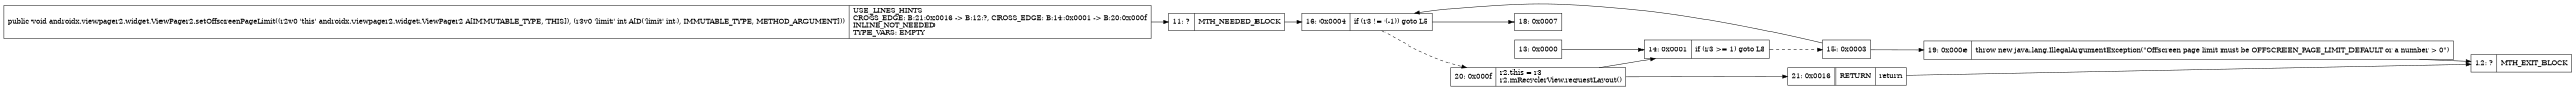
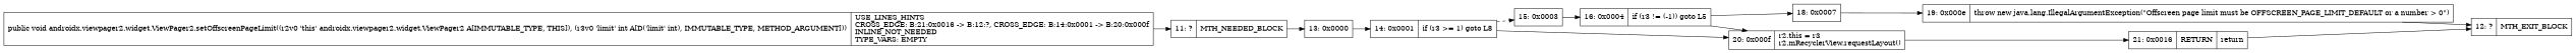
  digraph {
    rankdir=LR
    node [shape=record]
    n1 [label="{11\:\ ?|MTH_NEEDED_BLOCK\l}"]
    n2 [label="{13\:\ 0x0000}"]
    n3 [label="{14\:\ 0x0001|if (r3 \>= 1) goto L8\l}"]
    n4 [label="{15\:\ 0x0003}"]
    n5 [label="{20\:\ 0x000f|r2.this = r3\lr2.mRecyclerView.requestLayout()\l}"]
    n6 [label="{16\:\ 0x0004|if (r3 != (\-1)) goto L5\l}"]
    n7 [label="{21\:\ 0x0016|RETURN\l|return\l}"]
    n8 [label="{18\:\ 0x0007}"]
    n9 [label="{19\:\ 0x000e|throw new java.lang.IllegalArgumentException(\"Offscreen page limit must be OFFSCREEN_PAGE_LIMIT_DEFAULT or a number \> 0\")\l}"]
    n10 [label="{12\:\ ?|MTH_EXIT_BLOCK\l}"]
    n11 [label="{public void androidx.viewpager2.widget.ViewPager2.setOffscreenPageLimit((r2v0 'this' androidx.viewpager2.widget.ViewPager2 A[IMMUTABLE_TYPE, THIS]), (r3v0 'limit' int A[D('limit' int), IMMUTABLE_TYPE, METHOD_ARGUMENT]))  | USE_LINES_HINTS\lCROSS_EDGE: B:21:0x0016 \-\> B:12:?, CROSS_EDGE: B:14:0x0001 \-\> B:20:0x000f\lINLINE_NOT_NEEDED\lTYPE_VARS: EMPTY\l}"]
-   n1 -> n6
+   n1 -> n2
    n2 -> n3
    n3 -> n4 [style=dashed]
-   n5 -> n3
+   n3 -> n5
    n4 -> n6
    n5 -> n7
-   n6 -> n5 [style=dashed]
+   n6 -> n5 [style=solid]
    n6 -> n8
    n7 -> n10
-   n4 -> n9
+   n8 -> n9
    n9 -> n10
    n11 -> n1
  }
